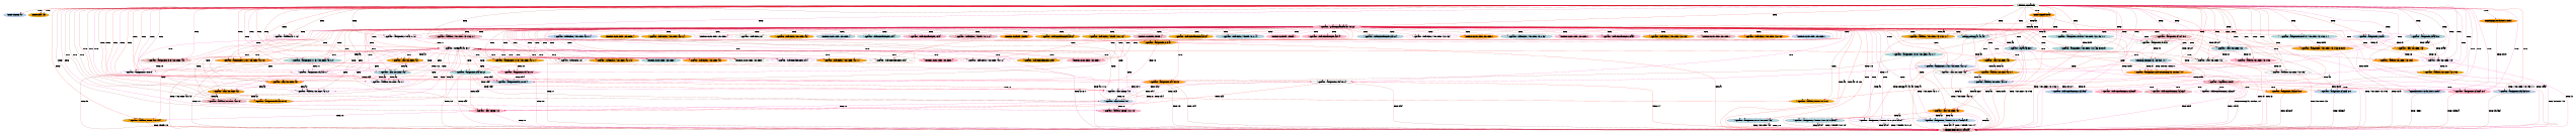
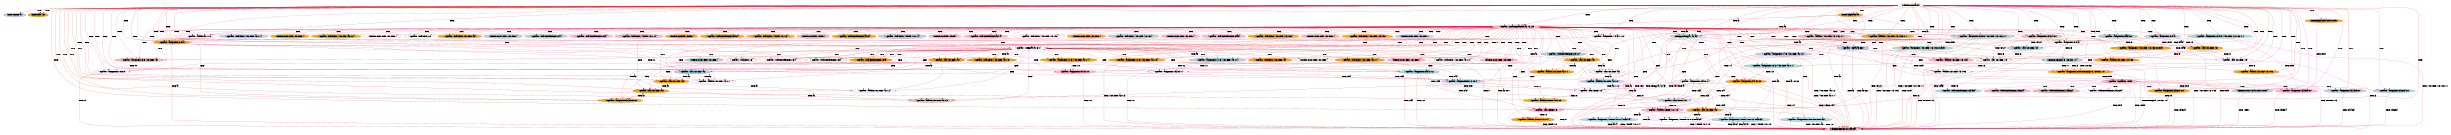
  digraph {
    node [color=deeppink fillcolor=orange style=filled]
    edge [color=brown]
    n1 [color=darkgreen fillcolor=white label="(METHOD,IGDstartelt)"]
    n2 [color=purple fillcolor=lightblue label="(PARAM,_BYTE *a1)"]
    n3 [color=darkgreen label="(PARAM,char *a2)"]
    n4 [label="(PARAM,signed int a9)"]
    n5 [fillcolor=lightblue label="(<operator>.assignment,v3 = a1)"]
    n6 [fillcolor=lightpink label="(<operator>.greaterEqualsThan,a3 >= 128)"]
    n7 [fillcolor=white label="(<operator>.assignment,v7 = a2 + 112)"]
    n8 [fillcolor=white label="(<operator>.addition,a2 + 112)"]
    n9 [color=black label="(<operator>.assignment,v8 = a1)"]
    n10 [color=darkgreen fillcolor=lightpink label="(<operator>.assignment,v9 = *(_DWORD *)a2)"]
    n11 [color=black label="(<operator>.cast,(_DWORD *)a2)"]
    n12 [color=darkgreen label="(<operator>.assignment,v10 = *((_DWORD *)a2 + 1))"]
    n13 [color=purple fillcolor=white label="(<operator>.addition,(_DWORD *)a2 + 1)"]
    n14 [color=black fillcolor=lightblue label="(<operator>.cast,(_DWORD *)a2)"]
    n15 [color=darkgreen fillcolor=lightblue label="(<operator>.assignment,v11 = *((_DWORD *)a2 + 2))"]
    n16 [color=purple fillcolor=white label="(<operator>.addition,(_DWORD *)a2 + 2)"]
    n17 [label="(<operator>.cast,(_DWORD *)a2)"]
    n18 [color=purple label="(<operator>.assignment,v12 = *((_DWORD *)a2 + 3))"]
    n19 [color=black fillcolor=lightpink label="(<operator>.addition,(_DWORD *)a2 + 3)"]
    n20 [color=black label="(<operator>.cast,(_DWORD *)a2)"]
    n21 [color=black label="(<operator>.assignmentPlus,a2 += 16)"]
    n22 [color=purple fillcolor=white label="(<operator>.assignment,*v8 = v9)"]
    n23 [color=purple fillcolor=lightpink label="(<operator>.assignment,v8[1] = v10)"]
    n24 [color=purple fillcolor=white label="(<operator>.assignment,v8[2] = v11)"]
    n25 [color=darkgreen fillcolor=lightblue label="(<operator>.assignment,v8[3] = v12)"]
    n26 [fillcolor=lightblue label="(<operator>.assignmentPlus,v8 += 4)"]
    n27 [fillcolor=white label="(<operator>.notEquals,a2 != v7)"]
    n28 [color=darkgreen fillcolor=lightblue label="(<operator>.assignment,v13 = *((_DWORD *)a2 + 1))"]
    n29 [color=black label="(<operator>.addition,(_DWORD *)a2 + 1)"]
    n30 [color=darkgreen label="(<operator>.cast,(_DWORD *)a2)"]
    n31 [fillcolor=lightblue label="(<operator>.assignment,v14 = *((_DWORD *)a2 + 2))"]
    n32 [fillcolor=lightblue label="(<operator>.addition,(_DWORD *)a2 + 2)"]
    n33 [color=black fillcolor=white label="(<operator>.cast,(_DWORD *)a2)"]
    n34 [label="(<operator>.cast,(_DWORD *)a2)"]
    n35 [label="(<operator>.assignment,v8[1] = v13)"]
    n36 [color=black fillcolor=white label="(<operator>.assignment,v8[2] = v14)"]
    n37 [color=darkgreen label="(<operator>.addition,(_BYTE *)v8 + 12)"]
    n38 [color=purple fillcolor=white label="(<operator>.cast,(_BYTE *)v8)"]
    n39 [color=purple fillcolor=lightpink label="(<operator>.addition,(_BYTE *)v8 + 13)"]
    n40 [fillcolor=lightblue label="(<operator>.cast,(_BYTE *)v8)"]
    n41 [color=black label="(<operator>.addition,(_BYTE *)v8 + 14)"]
    n42 [fillcolor=lightpink label="(<operator>.cast,(_BYTE *)v8)"]
    n43 [color=darkgreen fillcolor=lightpink label="(<operator>.assignment,v3[127] = 0)"]
    n44 [color=darkgreen fillcolor=lightblue label="(<operator>.assignment,result = *((_DWORD *)v3 + 96) + 1)"]
    n45 [fillcolor=lightpink label="(<operator>.addition,(_DWORD *)v3 + 96)"]
    n46 [color=black fillcolor=lightblue label="(<operator>.cast,(_DWORD *)v3)"]
    n47 [color=black fillcolor=lightpink label="(<operator>.addition,*((_DWORD *)v3 + 96) + 1)"]
    n48 [color=darkgreen fillcolor=lightblue label="(<operator>.assignment,*((_DWORD *)v3 + 96) = result)"]
    n49 [color=black fillcolor=white label="(<operator>.addition,(_DWORD *)v3 + 96)"]
    n50 [color=black fillcolor=white label="(<operator>.cast,(_DWORD *)v3)"]
    n51 [color=darkgreen fillcolor=white label="(<operator>.assignment,v5 = a2)"]
    n52 [color=darkgreen fillcolor=lightblue label="(memcpy,memcpy(a1, a2, a3))"]
    n53 [color=black fillcolor=lightblue label="(<operator>.assignment,v3[a3] = 0)"]
    n54 [color=darkgreen fillcolor=lightblue label="(<operator>.assignment,result = *((_DWORD *)v3 + 96) + 1)"]
    n55 [label="(<operator>.addition,(_DWORD *)v3 + 96)"]
    n56 [color=black label="(<operator>.cast,(_DWORD *)v3)"]
    n57 [color=black label="(<operator>.addition,*((_DWORD *)v3 + 96) + 1)"]
    n58 [color=black label="(<operator>.assignment,*((_DWORD *)v3 + 96) = result)"]
    n59 [color=darkgreen label="(<operator>.addition,(_DWORD *)v3 + 96)"]
    n60 [color=purple fillcolor=white label="(<operator>.cast,(_DWORD *)v3)"]
    n61 [color=black fillcolor=lightblue label="(<operator>.equals,a3 == 7)"]
    n62 [label="(<operator>.assignment,result = memcmp(v5, \"service\", 7u))"]
    n63 [color=black fillcolor=lightblue label="(memcmp,memcmp(v5, \"service\", 7u))"]
    n64 [color=black fillcolor=lightpink label="(<operator>.logicalNot,!result)"]
    n65 [fillcolor=lightpink label="(<operator>.assignment,v3[2564] = 0)"]
    n66 [color=purple fillcolor=lightblue label="(<operator>.assignment,v3[2692] = 0)"]
    n67 [label="(<operator>.assignment,v3[2820] = 0)"]
    n68 [fillcolor=lightblue label="(RETURN,return result;,return result;)"]
    n69 [color=purple label="(IDENTIFIER,result,return result;)"]
    n70 [color=darkgreen fillcolor=lightpink label="(METHOD_RETURN,int __fastcall)"]
    n71 [color=black fillcolor=lightblue label="(<operator>.assignment,*v8 = *(_DWORD *)a2)"]
    n72 [color=purple fillcolor=white label="(<operator>.assignment,*((_BYTE *)v8 + 12) = a2[12])"]
    n73 [color=black fillcolor=lightblue label="(<operator>.assignment,*((_BYTE *)v8 + 13) = a2[13])"]
    n74 [color=purple fillcolor=lightblue label="(<operator>.assignment,*((_BYTE *)v8 + 14) = a2[14])"]
    n75 [label="(<operator>.indirection,*(_DWORD *)a2)"]
    n76 [color=darkgreen fillcolor=white label="(UNKNOWN,_DWORD *,_DWORD *)"]
    n77 [color=black label="(<operator>.indirection,*((_DWORD *)a2 + 1))"]
    n78 [fillcolor=lightpink label="(UNKNOWN,_DWORD *,_DWORD *)"]
    n79 [fillcolor=white label="(<operator>.indirection,*((_DWORD *)a2 + 2))"]
    n80 [fillcolor=lightpink label="(UNKNOWN,_DWORD *,_DWORD *)"]
    n81 [color=black label="(<operator>.indirection,*((_DWORD *)a2 + 3))"]
    n82 [color=darkgreen fillcolor=lightblue label="(UNKNOWN,_DWORD *,_DWORD *)"]
    n83 [color=black fillcolor=white label="(<operator>.indirection,*v8)"]
    n84 [color=purple fillcolor=white label="(<operator>.indirectIndexAccess,v8[1])"]
    n85 [color=darkgreen fillcolor=white label="(<operator>.indirectIndexAccess,v8[2])"]
    n86 [color=darkgreen label="(<operator>.indirectIndexAccess,v8[3])"]
    n87 [color=purple fillcolor=lightblue label="(<operator>.indirection,*((_DWORD *)a2 + 1))"]
    n88 [color=darkgreen label="(UNKNOWN,_DWORD *,_DWORD *)"]
    n89 [color=darkgreen label="(<operator>.indirection,*((_DWORD *)a2 + 2))"]
    n90 [fillcolor=white label="(UNKNOWN,_DWORD *,_DWORD *)"]
    n91 [color=darkgreen fillcolor=white label="(<operator>.indirection,*v8)"]
    n92 [color=darkgreen label="(<operator>.indirection,*(_DWORD *)a2)"]
    n93 [color=black fillcolor=lightblue label="(UNKNOWN,_DWORD *,_DWORD *)"]
    n94 [color=darkgreen fillcolor=lightblue label="(<operator>.indirectIndexAccess,v8[1])"]
    n95 [color=purple fillcolor=lightpink label="(<operator>.indirectIndexAccess,v8[2])"]
    n96 [color=black fillcolor=lightpink label="(<operator>.indirection,*((_BYTE *)v8 + 12))"]
    n97 [label="(UNKNOWN,_BYTE *,_BYTE *)"]
    n98 [color=darkgreen label="(<operator>.indirectIndexAccess,a2[12])"]
    n99 [color=darkgreen label="(<operator>.indirection,*((_BYTE *)v8 + 13))"]
    n100 [color=black fillcolor=lightpink label="(UNKNOWN,_BYTE *,_BYTE *)"]
    n101 [color=darkgreen label="(<operator>.indirectIndexAccess,a2[13])"]
    n102 [color=black fillcolor=lightblue label="(<operator>.indirection,*((_BYTE *)v8 + 14))"]
    n103 [fillcolor=lightpink label="(UNKNOWN,_BYTE *,_BYTE *)"]
    n104 [fillcolor=lightpink label="(<operator>.indirectIndexAccess,a2[14])"]
    n105 [color=black fillcolor=lightblue label="(<operator>.indirectIndexAccess,v3[127])"]
    n106 [fillcolor=white label="(<operator>.indirection,*((_DWORD *)v3 + 96))"]
    n107 [label="(UNKNOWN,_DWORD *,_DWORD *)"]
    n108 [color=black fillcolor=lightblue label="(<operator>.indirection,*((_DWORD *)v3 + 96))"]
    n109 [color=purple fillcolor=lightpink label="(UNKNOWN,_DWORD *,_DWORD *)"]
    n110 [color=purple fillcolor=lightpink label="(<operator>.indirectIndexAccess,v3[a3])"]
    n111 [color=black label="(<operator>.indirection,*((_DWORD *)v3 + 96))"]
    n112 [color=darkgreen fillcolor=lightpink label="(UNKNOWN,_DWORD *,_DWORD *)"]
    n113 [label="(<operator>.indirection,*((_DWORD *)v3 + 96))"]
    n114 [color=purple fillcolor=lightblue label="(UNKNOWN,_DWORD *,_DWORD *)"]
    n115 [fillcolor=lightblue label="(<operator>.assignment,v3[2436] = 0)"]
    n116 [color=purple fillcolor=lightblue label="(<operator>.indirectIndexAccess,v3[2436])"]
    n117 [fillcolor=lightpink label="(<operator>.indirectIndexAccess,v3[2564])"]
    n118 [color=black fillcolor=lightpink label="(<operator>.indirectIndexAccess,v3[2692])"]
    n119 [fillcolor=white label="(<operator>.indirectIndexAccess,v3[2820])"]
    n1 -> n2 [label="DDG: "]
    n1 -> n3 [color=red label="DDG: "]
    n1 -> n4 [color=red label="DDG: "]
    n1 -> n5 [color=red label="DDG: "]
    n1 -> n6 [color=red label="DDG: "]
    n1 -> n7 [label="DDG: "]
    n1 -> n8 [label="DDG: "]
    n1 -> n9 [label="DDG: "]
    n1 -> n10 [color=deeppink label="DDG: "]
    n1 -> n11 [color=red label="DDG: "]
    n1 -> n12 [label="DDG: "]
    n1 -> n13 [color=red label="DDG: "]
    n1 -> n14 [color=deeppink label="DDG: "]
    n1 -> n15 [color=deeppink label="DDG: "]
    n1 -> n16 [label="DDG: "]
    n1 -> n17 [label="DDG: "]
    n1 -> n18 [color=red label="DDG: "]
    n1 -> n19 [label="DDG: "]
    n1 -> n20 [color=red label="DDG: "]
    n1 -> n21 [label="DDG: "]
    n1 -> n22 [color=red label="DDG: "]
    n1 -> n23 [color=red label="DDG: "]
    n1 -> n24 [color=red label="DDG: "]
    n1 -> n25 [label="DDG: "]
    n1 -> n26 [color=red label="DDG: "]
    n1 -> n27 [color=red label="DDG: "]
    n1 -> n28 [label="DDG: "]
    n1 -> n29 [color=deeppink label="DDG: "]
    n1 -> n30 [label="DDG: "]
    n1 -> n31 [color=deeppink label="DDG: "]
    n1 -> n32 [color=deeppink label="DDG: "]
    n1 -> n33 [color=red label="DDG: "]
    n1 -> n34 [color=red label="DDG: "]
    n1 -> n35 [color=deeppink label="DDG: "]
    n1 -> n36 [color=red label="DDG: "]
    n1 -> n37 [color=red label="DDG: "]
    n1 -> n38 [color=deeppink label="DDG: "]
    n1 -> n39 [color=deeppink label="DDG: "]
    n1 -> n40 [label="DDG: "]
-   n1 -> n41 [color=red label="DDG: "]
    n1 -> n42 [label="DDG: "]
    n1 -> n43 [color=deeppink label="DDG: "]
    n1 -> n44 [color=red label="DDG: "]
    n1 -> n45 [label="DDG: "]
    n1 -> n46 [label="DDG: "]
    n1 -> n47 [color=deeppink label="DDG: "]
    n1 -> n48 [label="DDG: "]
    n1 -> n49 [label="DDG: "]
    n1 -> n50 [color=red label="DDG: "]
    n1 -> n51 [color=deeppink label="DDG: "]
    n1 -> n52 [color=deeppink label="DDG: "]
    n1 -> n53 [color=deeppink label="DDG: "]
    n1 -> n54 [color=deeppink label="DDG: "]
    n1 -> n55 [color=deeppink label="DDG: "]
    n1 -> n56 [label="DDG: "]
    n1 -> n57 [label="DDG: "]
    n1 -> n58 [color=deeppink label="DDG: "]
    n1 -> n59 [color=deeppink label="DDG: "]
    n1 -> n60 [label="DDG: "]
    n1 -> n61 [label="DDG: "]
    n1 -> n62 [label="DDG: "]
    n1 -> n63 [color=red label="DDG: "]
    n1 -> n64 [color=red label="DDG: "]
    n1 -> n65 [color=deeppink label="DDG: "]
    n1 -> n66 [color=deeppink label="DDG: "]
    n1 -> n67 [label="DDG: "]
    n1 -> n68 [color=deeppink label="DDG: "]
    n1 -> n69 [label="DDG: "]
    n4 -> n6 [color=red label="DDG: a3"]
    n4 -> n52 [label="DDG: a3"]
    n4 -> n61 [color=deeppink label="DDG: a3"]
    n4 -> n70 [label="DDG: a3"]
    n5 -> n46 [color=red label="DDG: v3"]
    n5 -> n56 [color=deeppink label="DDG: v3"]
    n6 -> n7 [label="CDG: "]
    n6 -> n8 [label="CDG: "]
    n6 -> n9 [color=deeppink label="CDG: "]
    n6 -> n10 [label="CDG: "]
    n6 -> n11 [color=deeppink label="CDG: "]
    n6 -> n12 [label="CDG: "]
    n6 -> n13 [color=deeppink label="CDG: "]
    n6 -> n14 [color=red label="CDG: "]
    n6 -> n15 [color=red label="CDG: "]
    n6 -> n16 [label="CDG: "]
    n6 -> n17 [label="CDG: "]
    n6 -> n18 [label="CDG: "]
    n6 -> n19 [label="CDG: "]
    n6 -> n20 [color=red label="CDG: "]
    n6 -> n21 [label="CDG: "]
    n6 -> n22 [color=deeppink label="CDG: "]
    n6 -> n23 [color=deeppink label="CDG: "]
    n6 -> n24 [color=red label="CDG: "]
    n6 -> n25 [color=red label="CDG: "]
    n6 -> n26 [label="CDG: "]
    n6 -> n27 [color=red label="CDG: "]
    n6 -> n28 [color=deeppink label="BYTE: "]
    n6 -> n29 [color=deeppink label="CDG: "]
    n6 -> n30 [color=red label="CDG: "]
    n6 -> n31 [color=red label="CDG: "]
    n6 -> n32 [color=red label="CDG: "]
    n6 -> n33 [label="CDG: "]
    n6 -> n34 [color=red label="CDG: "]
    n6 -> n35 [color=red label="CDG: "]
    n6 -> n36 [color=deeppink label="CDG: "]
-   n6 -> n37 [label="CDG: "]
+   n105 -> n37 [label="CDG: "]
    n6 -> n38 [label="CDG: "]
    n6 -> n39 [color=deeppink label="CDG: "]
    n6 -> n40 [label="CDG: "]
    n6 -> n41 [color=deeppink label="CDG: "]
    n6 -> n42 [label="CDG: "]
    n6 -> n43 [label="CDG: "]
    n6 -> n44 [label="CDG: "]
    n6 -> n45 [color=deeppink label="CDG: "]
    n6 -> n46 [color=red label="CDG: "]
    n6 -> n47 [color=red label="CDG: "]
    n6 -> n48 [color=red label="CDG: "]
    n6 -> n49 [color=red label="CDG: "]
    n6 -> n50 [label="CDG: "]
    n6 -> n51 [color=deeppink label="CDG: "]
    n6 -> n52 [label="DDG: a3"]
    n6 -> n52 [color=red label="CDG: "]
    n6 -> n53 [color=deeppink label="CDG: "]
    n6 -> n54 [label="CDG: "]
    n6 -> n55 [label="CDG: "]
    n6 -> n56 [color=red label="CDG: "]
    n6 -> n57 [label="CDG: "]
    n6 -> n58 [color=red label="CDG: "]
    n6 -> n59 [color=deeppink label="CDG: "]
    n6 -> n60 [color=red label="CDG: "]
    n6 -> n61 [label="CDG: "]
    n6 -> n70 [color=red label="DDG: a3"]
    n6 -> n70 [color=red label="DDG: a3 >= 128"]
    n6 -> n71 [color=red label="CDG: "]
    n6 -> n72 [color=deeppink label="CDG: "]
    n6 -> n73 [color=deeppink label="CDG: "]
    n6 -> n74 [label="CDG: "]
    n6 -> n75 [color=red label="CDG: "]
    n6 -> n76 [label="CDG: "]
    n6 -> n77 [color=deeppink label="CDG: "]
    n6 -> n78 [color=red label="CDG: "]
    n6 -> n79 [label="CDG: "]
    n6 -> n80 [label="CDG: "]
    n6 -> n81 [label="CDG: "]
    n6 -> n82 [color=deeppink label="CDG: "]
    n6 -> n83 [label="CDG: "]
    n6 -> n84 [color=deeppink label="CDG: "]
    n6 -> n85 [color=red label="CDG: "]
    n6 -> n86 [color=red label="CDG: "]
    n6 -> n87 [color=deeppink label="CDG: "]
    n6 -> n88 [color=deeppink label="CDG: "]
    n6 -> n89 [label="CDG: "]
    n6 -> n90 [color=red label="CDG: "]
    n6 -> n91 [label="CDG: "]
    n6 -> n92 [color=deeppink label="CDG: "]
    n6 -> n93 [label="CDG: "]
    n6 -> n94 [label="CDG: "]
    n6 -> n95 [label="CDG: "]
    n6 -> n96 [color=deeppink label="CDG: "]
    n6 -> n97 [color=red label="CDG: "]
    n6 -> n98 [color=deeppink label="CDG: "]
    n6 -> n99 [label="CDG: "]
    n6 -> n100 [label="CDG: "]
    n6 -> n101 [color=red label="CDG: "]
    n6 -> n102 [color=deeppink label="CDG: "]
    n6 -> n103 [color=deeppink label="CDG: "]
    n6 -> n104 [label="CDG: "]
    n6 -> n105 [color=red label="CDG: "]
    n6 -> n106 [label="CDG: "]
    n6 -> n107 [color=deeppink label="CDG: "]
    n6 -> n108 [label="CDG: "]
    n6 -> n109 [label="CDG: "]
    n6 -> n110 [label="CDG: "]
    n6 -> n111 [color=deeppink label="CDG: "]
    n6 -> n112 [color=red label="CDG: "]
    n6 -> n113 [color=deeppink label="CDG: "]
    n6 -> n114 [color=deeppink label="CDG: "]
    n7 -> n27 [color=red label="DDG: v7"]
    n7 -> n70 [color=deeppink label="DDG: a2 + 112"]
    n9 -> n26 [color=deeppink label="DDG: v8"]
    n9 -> n70 [color=red label="DDG: a1"]
    n10 -> n22 [color=deeppink label="DDG: v9"]
    n11 -> n14 [label="DDG: a2"]
    n12 -> n23 [color=red label="DDG: v10"]
    n14 -> n13 [color=red label="DDG: a2"]
    n14 -> n17 [label="DDG: a2"]
    n15 -> n24 [color=deeppink label="DDG: v11"]
    n17 -> n16 [label="DDG: a2"]
    n17 -> n20 [color=deeppink label="DDG: a2"]
    n18 -> n25 [color=deeppink label="DDG: v12"]
    n18 -> n70 [label="DDG: *((_DWORD *)a2 + 3)"]
    n20 -> n19 [color=red label="DDG: a2"]
    n20 -> n21 [color=red label="DDG: a2"]
    n21 -> n27 [color=red label="DDG: a2"]
    n22 -> n70 [label="DDG: v9"]
    n23 -> n26 [label="DDG: v8[1]"]
    n23 -> n70 [color=deeppink label="DDG: v10"]
    n24 -> n26 [color=red label="DDG: v8[2]"]
    n24 -> n70 [label="DDG: v11"]
    n25 -> n26 [color=deeppink label="DDG: v8[3]"]
    n25 -> n38 [color=red label="DDG: v8[3]"]
    n25 -> n40 [label="DDG: v8[3]"]
    n25 -> n42 [color=red label="DDG: v8[3]"]
    n25 -> n70 [color=deeppink label="DDG: v8[3]"]
    n25 -> n70 [label="DDG: v12"]
    n26 -> n38 [color=red label="DDG: v8"]
    n27 -> n10 [color=red label="CDG: "]
    n27 -> n11 [color=deeppink label="DDG: a2"]
    n27 -> n11 [label="CDG: "]
    n27 -> n12 [label="CDG: "]
    n27 -> n13 [label="CDG: "]
    n27 -> n14 [color=red label="CDG: "]
    n27 -> n15 [color=deeppink label="DDG: a3"]
    n27 -> n16 [color=deeppink label="CDG: "]
    n27 -> n17 [color=deeppink label="CDG: "]
    n27 -> n18 [label="CDG: "]
    n27 -> n19 [label="CDG: "]
    n27 -> n20 [color=deeppink label="CDG: "]
    n27 -> n21 [color=deeppink label="CDG: "]
    n27 -> n22 [label="CDG: "]
    n27 -> n23 [color=deeppink label="CDG: "]
    n27 -> n24 [color=deeppink label="CDG: "]
    n27 -> n25 [color=red label="CDG: "]
    n27 -> n26 [color=red label="CDG: "]
    n27 -> n27 [label="CDG: "]
    n27 -> n30 [color=red label="DDG: a2"]
    n27 -> n70 [label="DDG: v7"]
    n27 -> n70 [label="DDG: a2 != v7"]
    n27 -> n75 [color=deeppink label="CDG: "]
    n27 -> n76 [color=red label="CDG: "]
    n27 -> n77 [label="CDG: "]
    n27 -> n78 [label="CDG: "]
    n27 -> n79 [label="CDG: "]
    n27 -> n80 [label="CDG: "]
    n27 -> n81 [color=deeppink label="CDG: "]
    n27 -> n82 [color=red label="CDG: "]
    n27 -> n83 [color=red label="CDG: "]
    n27 -> n84 [label="CDG: "]
    n27 -> n85 [color=deeppink label="CDG: "]
    n27 -> n86 [color=deeppink label="CDG: "]
    n28 -> n35 [label="DDG: v13"]
    n28 -> n70 [color=deeppink label="DDG: *((_DWORD *)a2 + 1)"]
    n30 -> n29 [color=deeppink label="DDG: a2"]
    n30 -> n33 [color=deeppink label="DDG: a2"]
    n31 -> n36 [color=deeppink label="DDG: v14"]
    n31 -> n70 [label="DDG: *((_DWORD *)a2 + 2)"]
    n33 -> n32 [color=red label="DDG: a2"]
    n33 -> n34 [color=red label="DDG: a2"]
    n34 -> n70 [color=deeppink label="DDG: a2"]
    n34 -> n72 [label="DDG: a2"]
    n34 -> n73 [color=red label="DDG: a2"]
    n34 -> n74 [color=red label="DDG: a2"]
    n35 -> n38 [color=deeppink label="DDG: v8[1]"]
    n35 -> n40 [label="DDG: v8[1]"]
    n35 -> n42 [color=deeppink label="DDG: v8[1]"]
    n35 -> n70 [label="DDG: v13"]
    n35 -> n70 [label="DDG: v8[1]"]
    n36 -> n38 [color=deeppink label="DDG: v8[2]"]
    n36 -> n40 [label="DDG: v8[2]"]
    n36 -> n42 [color=red label="DDG: v8[2]"]
    n36 -> n70 [label="DDG: v8[2]"]
    n36 -> n70 [color=red label="DDG: v14"]
    n38 -> n37 [color=red label="DDG: v8"]
    n38 -> n40 [label="DDG: v8"]
    n40 -> n39 [label="DDG: v8"]
    n40 -> n42 [color=deeppink label="DDG: v8"]
    n41 -> n70 [color=red label="DDG: (_BYTE *)v8"]
    n42 -> n41 [color=deeppink label="DDG: v8"]
    n42 -> n70 [color=deeppink label="DDG: v8"]
    n43 -> n46 [label="DDG: v3[127]"]
    n43 -> n50 [label="DDG: v3[127]"]
    n43 -> n70 [color=deeppink label="DDG: v3[127]"]
    n44 -> n48 [color=red label="DDG: result"]
    n44 -> n68 [label="DDG: result"]
    n44 -> n70 [label="DDG: *((_DWORD *)v3 + 96) + 1"]
    n46 -> n45 [color=deeppink label="DDG: v3"]
    n46 -> n50 [color=red label="DDG: v3"]
    n48 -> n70 [color=red label="DDG: result"]
    n48 -> n70 [color=red label="DDG: *((_DWORD *)v3 + 96)"]
    n49 -> n70 [color=red label="DDG: (_DWORD *)v3"]
    n50 -> n49 [color=deeppink label="DDG: v3"]
    n50 -> n70 [color=red label="DDG: v3"]
    n51 -> n63 [color=red label="DDG: v5"]
    n51 -> n70 [color=deeppink label="DDG: v5"]
    n52 -> n61 [color=deeppink label="DDG: a3"]
    n52 -> n70 [color=red label="DDG: memcpy(a1, a2, a3)"]
    n52 -> n70 [color=red label="DDG: a1"]
    n52 -> n70 [label="DDG: a2"]
    n53 -> n56 [label="DDG: v3[a3]"]
    n53 -> n60 [color=red label="DDG: v3[a3]"]
    n53 -> n70 [label="DDG: v3[a3]"]
    n54 -> n58 [label="DDG: result"]
    n54 -> n68 [color=deeppink label="DDG: result"]
    n54 -> n70 [color=deeppink label="DDG: *((_DWORD *)v3 + 96) + 1"]
    n56 -> n55 [color=deeppink label="DDG: v3"]
    n56 -> n60 [label="DDG: v3"]
    n58 -> n70 [label="DDG: result"]
    n58 -> n70 [color=deeppink label="DDG: *((_DWORD *)v3 + 96)"]
    n59 -> n70 [color=deeppink label="DDG: (_DWORD *)v3"]
    n60 -> n59 [color=deeppink label="DDG: v3"]
    n60 -> n70 [color=deeppink label="DDG: v3"]
    n61 -> n62 [color=red label="CDG: "]
    n61 -> n63 [label="CDG: "]
    n61 -> n64 [color=deeppink label="CDG: "]
    n61 -> n70 [label="DDG: a3 == 7"]
    n61 -> n70 [color=deeppink label="DDG: a3"]
    n62 -> n64 [color=deeppink label="DDG: result"]
    n62 -> n70 [label="DDG: memcmp(v5, \"service\", 7u)"]
    n63 -> n62 [color=red label="DDG: v5"]
    n63 -> n62 [label="DDG: \"service\""]
    n63 -> n62 [color=deeppink label="DDG: 7u"]
    n63 -> n70 [color=deeppink label="DDG: v5"]
    n64 -> n65 [color=deeppink label="DDG: "]
    n64 -> n66 [color=red label="CDG: "]
    n64 -> n67 [color=red label="CDG: "]
    n64 -> n68 [color=red label="DDG: result"]
    n64 -> n70 [color=deeppink label="DDG: result"]
    n64 -> n70 [color=deeppink label="DDG: !result"]
    n64 -> n115 [color=deeppink label="CDG: "]
    n64 -> n116 [color=deeppink label="CDG: "]
    n64 -> n117 [color=deeppink label="CDG: "]
    n64 -> n118 [label="CDG: "]
    n64 -> n119 [color=deeppink label="CDG: "]
    n65 -> n70 [color=red label="DDG: v3[2564]"]
    n66 -> n70 [label="DDG: v3[2692]"]
    n67 -> n70 [label="DDG: v3[2820]"]
    n68 -> n70 [label="DDG: <RET>"]
    n69 -> n68 [color=deeppink label="DDG: result"]
    n71 -> n70 [color=deeppink label="DDG: *(_DWORD *)a2"]
    n71 -> n70 [color=deeppink label="DDG: *v8"]
    n72 -> n70 [color=deeppink label="DDG: a2[12]"]
    n72 -> n70 [color=deeppink label="DDG: *((_BYTE *)v8 + 12)"]
    n73 -> n70 [color=deeppink label="DDG: *((_BYTE *)v8 + 13)"]
    n73 -> n70 [color=red label="DDG: a2[13]"]
    n74 -> n70 [color=red label="DDG: *((_BYTE *)v8 + 14)"]
    n74 -> n70 [color=red label="DDG: a2[14]"]
    n115 -> n1 [color=red label="DDG: "]
    n115 -> n70 [label="DDG: v3[2436]"]
  }
